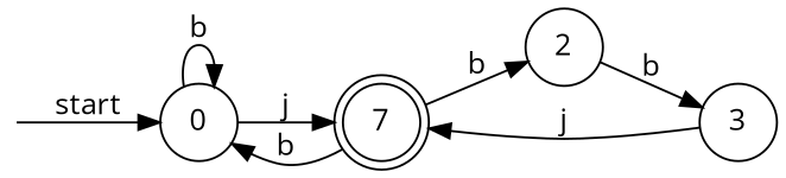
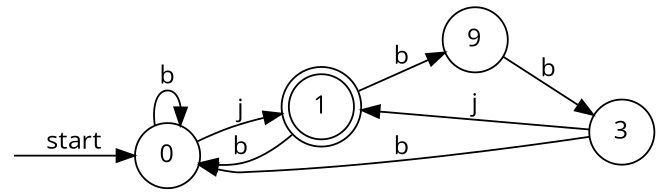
  digraph {
    fontname="Open Sans"
    rankdir=LR
    node [fontname="Open Sans" shape=circle]
    edge [fontname="Open Sans"]
    __start [shape=point style=invis]
    0
-   1 [shape=doublecircle label=7]
-   2
+   1 [shape=doublecircle]
+   2 [label=9]
    3
    __start -> 0 [label=start]
    0 -> 0 [label=b]
    0 -> 1 [label=j]
    1 -> 0 [label=b]
    1 -> 2 [label=b]
    2 -> 3 [label=b]
+   3 -> 0 [label=b]
    3 -> 1 [label=j]
  }
